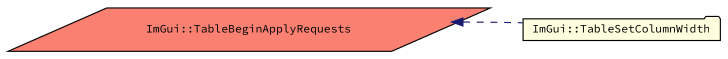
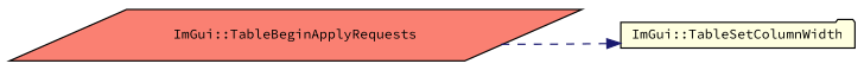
  digraph {
    rankdir=RL
    fontname="Source Code Pro"
    node [color=black fontname="Source Code Pro" fontsize=10 style=filled]
    n1 [fillcolor=lightyellow fontcolor=black height=0.2 label="ImGui::TableSetColumnWidth" shape=folder width=0.4]
    n2 [fillcolor=salmon height=0.2 label="ImGui::TableBeginApplyRequests" shape=parallelogram width=0.4]
-   n2 -> n1 [color=midnightblue dir=back fontname="Source Code Pro" fontsize=10 labelfontname=Helvetica labelfontsize=10 style=dashed]
+   n1 -> n2 [color=midnightblue dir=back fontname="Source Code Pro" fontsize=10 labelfontname=Helvetica labelfontsize=10 style=dashed]
  }
